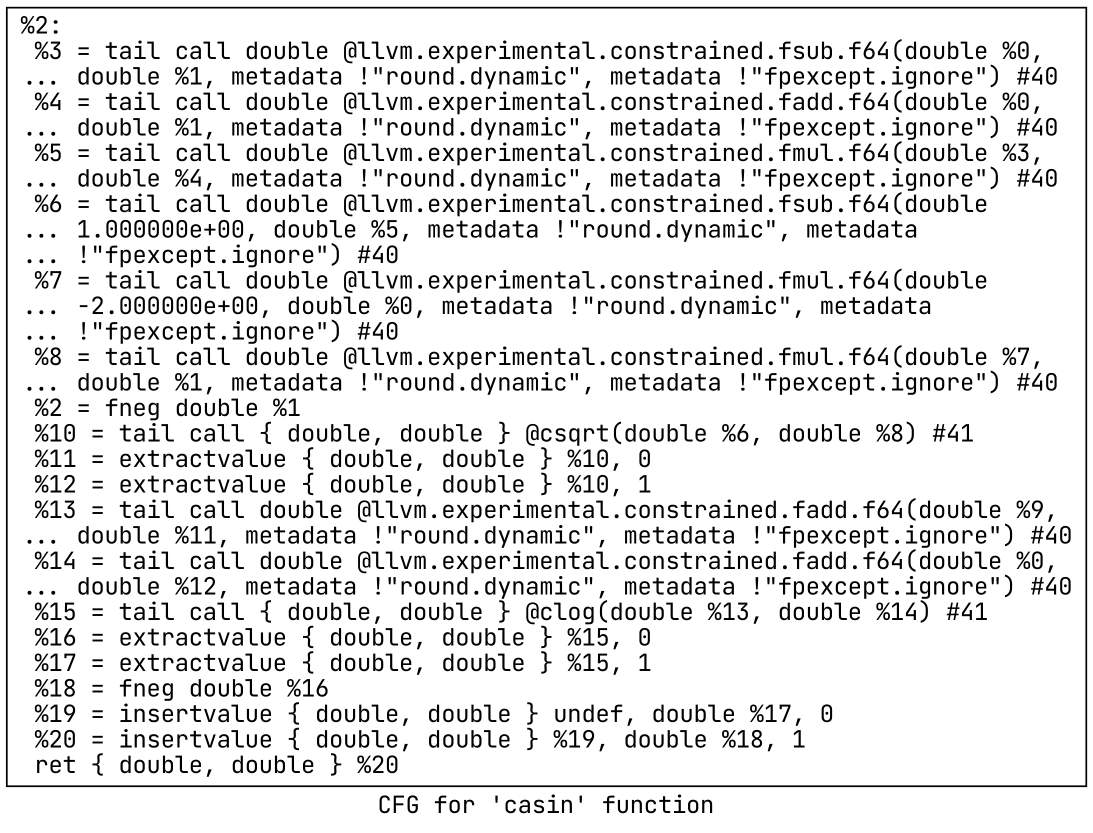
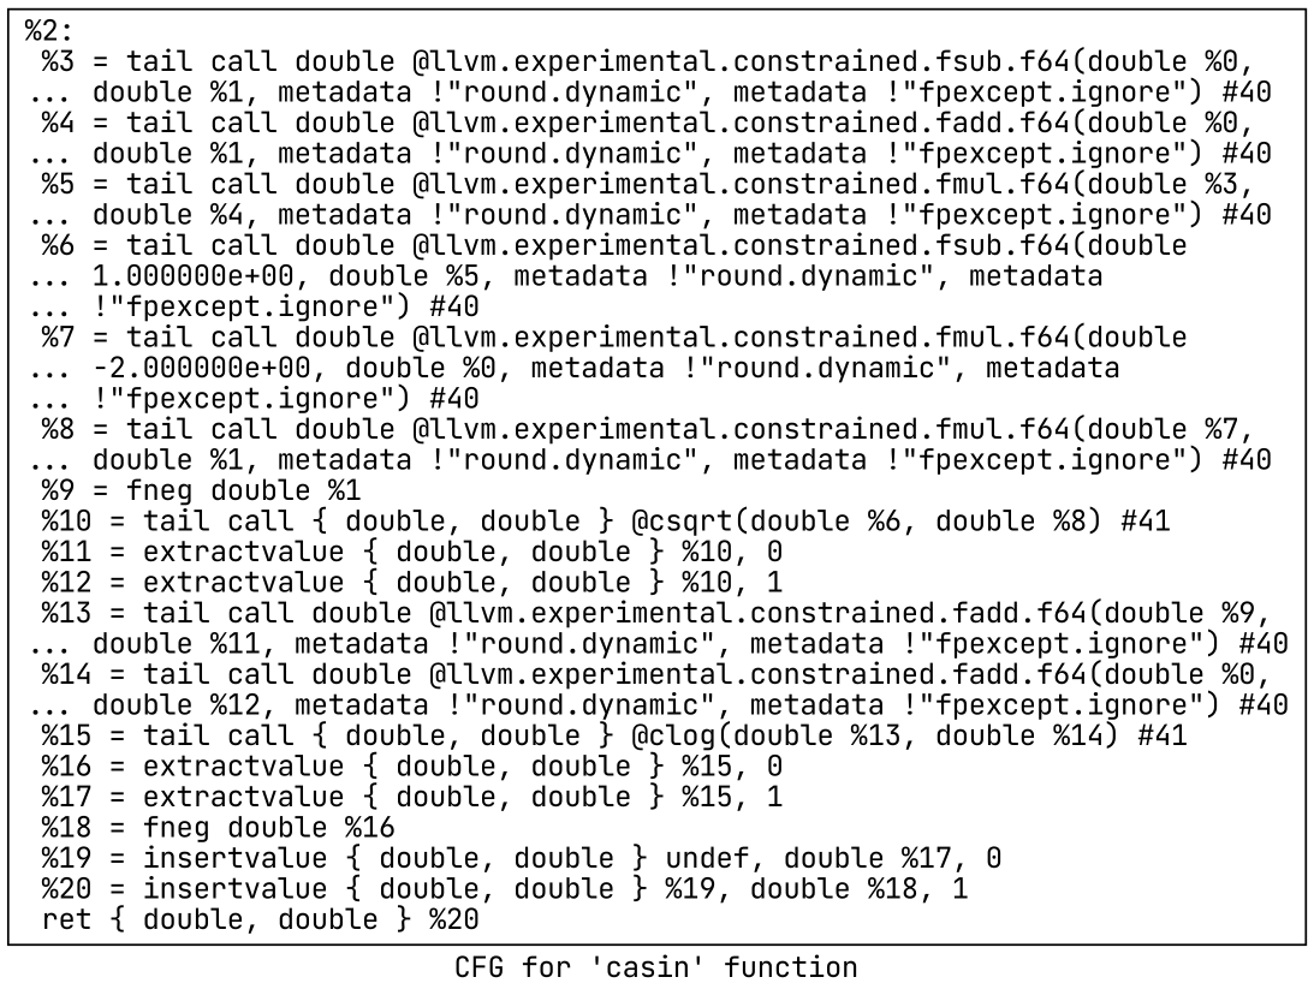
  digraph {
    label="CFG for 'casin' function"
    fontname="JetBrains Mono"
-   n1 [label="{%2:\l  %3 = tail call double @llvm.experimental.constrained.fsub.f64(double %0,\l... double %1, metadata !\"round.dynamic\", metadata !\"fpexcept.ignore\") #40\l  %4 = tail call double @llvm.experimental.constrained.fadd.f64(double %0,\l... double %1, metadata !\"round.dynamic\", metadata !\"fpexcept.ignore\") #40\l  %5 = tail call double @llvm.experimental.constrained.fmul.f64(double %3,\l... double %4, metadata !\"round.dynamic\", metadata !\"fpexcept.ignore\") #40\l  %6 = tail call double @llvm.experimental.constrained.fsub.f64(double\l... 1.000000e+00, double %5, metadata !\"round.dynamic\", metadata\l... !\"fpexcept.ignore\") #40\l  %7 = tail call double @llvm.experimental.constrained.fmul.f64(double\l... -2.000000e+00, double %0, metadata !\"round.dynamic\", metadata\l... !\"fpexcept.ignore\") #40\l  %8 = tail call double @llvm.experimental.constrained.fmul.f64(double %7,\l... double %1, metadata !\"round.dynamic\", metadata !\"fpexcept.ignore\") #40\l  %2 = fneg double %1\l  %10 = tail call \{ double, double \} @csqrt(double %6, double %8) #41\l  %11 = extractvalue \{ double, double \} %10, 0\l  %12 = extractvalue \{ double, double \} %10, 1\l  %13 = tail call double @llvm.experimental.constrained.fadd.f64(double %9,\l... double %11, metadata !\"round.dynamic\", metadata !\"fpexcept.ignore\") #40\l  %14 = tail call double @llvm.experimental.constrained.fadd.f64(double %0,\l... double %12, metadata !\"round.dynamic\", metadata !\"fpexcept.ignore\") #40\l  %15 = tail call \{ double, double \} @clog(double %13, double %14) #41\l  %16 = extractvalue \{ double, double \} %15, 0\l  %17 = extractvalue \{ double, double \} %15, 1\l  %18 = fneg double %16\l  %19 = insertvalue \{ double, double \} undef, double %17, 0\l  %20 = insertvalue \{ double, double \} %19, double %18, 1\l  ret \{ double, double \} %20\l}" shape=record fontname="JetBrains Mono"]
+   n1 [label="{%2:\l  %3 = tail call double @llvm.experimental.constrained.fsub.f64(double %0,\l... double %1, metadata !\"round.dynamic\", metadata !\"fpexcept.ignore\") #40\l  %4 = tail call double @llvm.experimental.constrained.fadd.f64(double %0,\l... double %1, metadata !\"round.dynamic\", metadata !\"fpexcept.ignore\") #40\l  %5 = tail call double @llvm.experimental.constrained.fmul.f64(double %3,\l... double %4, metadata !\"round.dynamic\", metadata !\"fpexcept.ignore\") #40\l  %6 = tail call double @llvm.experimental.constrained.fsub.f64(double\l... 1.000000e+00, double %5, metadata !\"round.dynamic\", metadata\l... !\"fpexcept.ignore\") #40\l  %7 = tail call double @llvm.experimental.constrained.fmul.f64(double\l... -2.000000e+00, double %0, metadata !\"round.dynamic\", metadata\l... !\"fpexcept.ignore\") #40\l  %8 = tail call double @llvm.experimental.constrained.fmul.f64(double %7,\l... double %1, metadata !\"round.dynamic\", metadata !\"fpexcept.ignore\") #40\l  %9 = fneg double %1\l  %10 = tail call \{ double, double \} @csqrt(double %6, double %8) #41\l  %11 = extractvalue \{ double, double \} %10, 0\l  %12 = extractvalue \{ double, double \} %10, 1\l  %13 = tail call double @llvm.experimental.constrained.fadd.f64(double %9,\l... double %11, metadata !\"round.dynamic\", metadata !\"fpexcept.ignore\") #40\l  %14 = tail call double @llvm.experimental.constrained.fadd.f64(double %0,\l... double %12, metadata !\"round.dynamic\", metadata !\"fpexcept.ignore\") #40\l  %15 = tail call \{ double, double \} @clog(double %13, double %14) #41\l  %16 = extractvalue \{ double, double \} %15, 0\l  %17 = extractvalue \{ double, double \} %15, 1\l  %18 = fneg double %16\l  %19 = insertvalue \{ double, double \} undef, double %17, 0\l  %20 = insertvalue \{ double, double \} %19, double %18, 1\l  ret \{ double, double \} %20\l}" shape=record fontname="JetBrains Mono"]
  }
